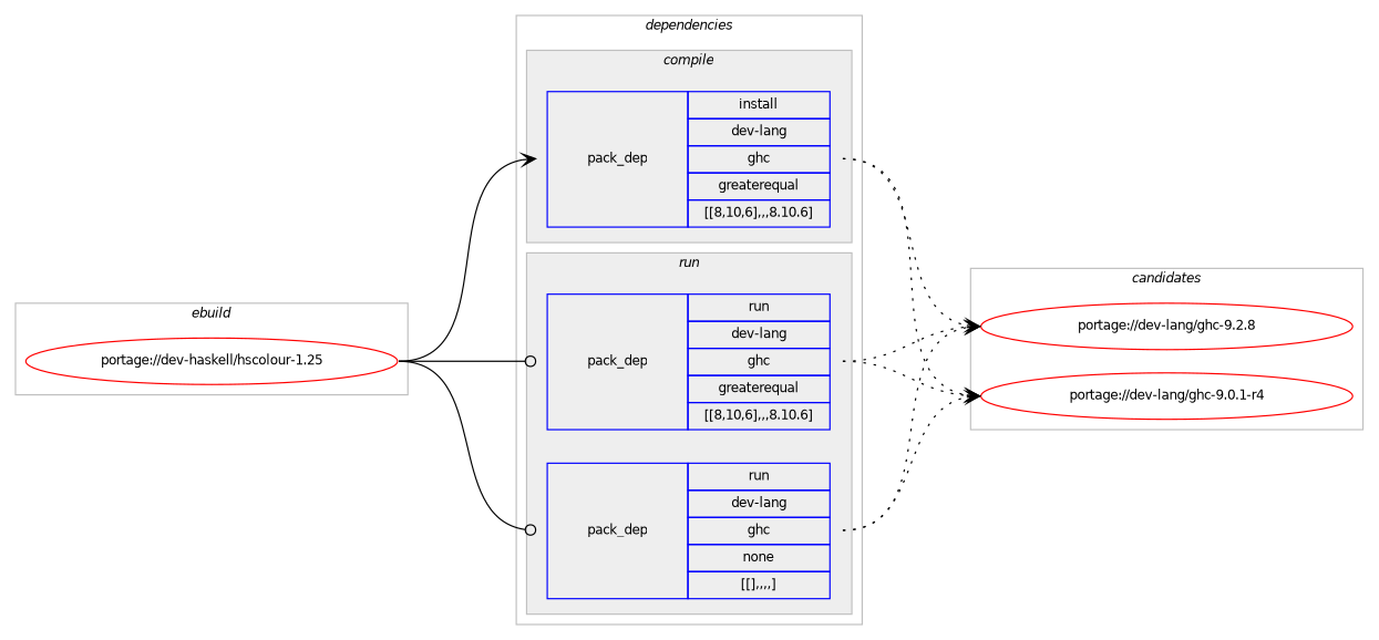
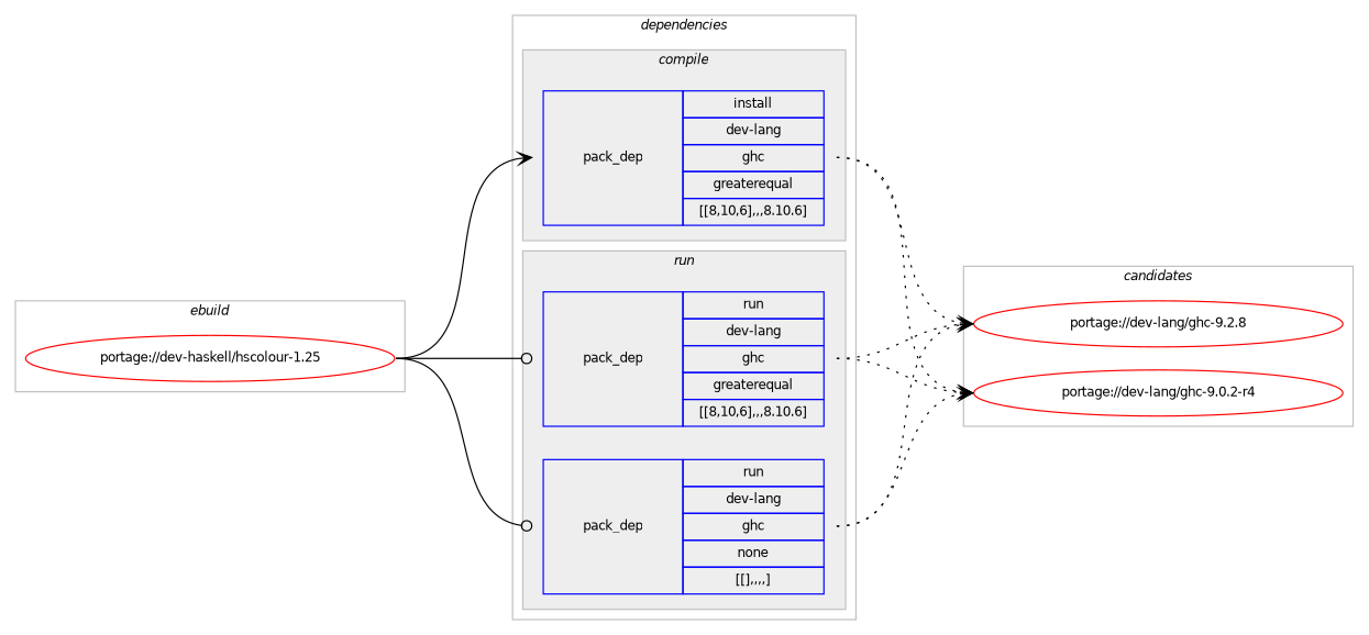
  digraph {
    compound=true
    concentrate=true
    fontname=Helvetica
    fontsize=10
    newrank=true
    rankdir=LR
    ranksep=1.5
    node [color=red fontname=Helvetica fontsize=10]
    edge [arrowhead=vee headport=w style=dotted tailport=e weight=100]
    n1 [label="portage://dev-haskell/hscolour-1.25" width=4]
    n2 [color=blue label=<<TABLE BORDER="0" CELLBORDER="1" CELLSPACING="0" CELLPADDING="4" WIDTH="220"><TR><TD ROWSPAN="6" CELLPADDING="30">pack_dep</TD></TR><TR><TD WIDTH="110">install</TD></TR><TR><TD>dev-lang</TD></TR><TR><TD>ghc</TD></TR><TR><TD>greaterequal</TD></TR><TR><TD>[[8,10,6],,,8.10.6]</TD></TR></TABLE>> shape=none]
    n3 [color=blue label=<<TABLE BORDER="0" CELLBORDER="1" CELLSPACING="0" CELLPADDING="4" WIDTH="220"><TR><TD ROWSPAN="6" CELLPADDING="30">pack_dep</TD></TR><TR><TD WIDTH="110">run</TD></TR><TR><TD>dev-lang</TD></TR><TR><TD>ghc</TD></TR><TR><TD>greaterequal</TD></TR><TR><TD>[[8,10,6],,,8.10.6]</TD></TR></TABLE>> shape=none]
    n4 [color=blue label=<<TABLE BORDER="0" CELLBORDER="1" CELLSPACING="0" CELLPADDING="4" WIDTH="220"><TR><TD ROWSPAN="6" CELLPADDING="30">pack_dep</TD></TR><TR><TD WIDTH="110">run</TD></TR><TR><TD>dev-lang</TD></TR><TR><TD>ghc</TD></TR><TR><TD>none</TD></TR><TR><TD>[[],,,,]</TD></TR></TABLE>> shape=none]
    n5 [label="portage://dev-lang/ghc-9.2.8" width=4]
-   n6 [label="portage://dev-lang/ghc-9.0.1-r4" width=4]
+   n6 [label="portage://dev-lang/ghc-9.0.2-r4" width=4]
    subgraph cluster_1 {
      color=gray
      label=<<i>ebuild</i>>
      n1
    }
    subgraph cluster_2 {
      color=gray
      label=<<i>dependencies</i>>
      subgraph cluster_3 {
        color=gray
        fillcolor="#eeeeee"
        label=<<i>compile</i>>
        style=filled
        subgraph sub_4 {
          color=gray
          fillcolor="#eeeeee"
          label=<<i>compile</i>>
          style=filled
          n2
        }
      }
      subgraph cluster_5 {
        color=gray
        fillcolor="#eeeeee"
        label=<<i>compile and run</i>>
        style=filled
      }
      subgraph cluster_6 {
        color=gray
        fillcolor="#eeeeee"
        label=<<i>run</i>>
        style=filled
        subgraph sub_7 {
          color=gray
          fillcolor="#eeeeee"
          label=<<i>run</i>>
          style=filled
          n3
        }
        subgraph sub_8 {
          color=gray
          fillcolor="#eeeeee"
          label=<<i>run</i>>
          style=filled
          n4
        }
      }
    }
    subgraph cluster_9 {
      color=gray
      label=<<i>candidates</i>>
      rank=same
      subgraph sub_10 {
        color=black
        label=<<i>candidates</i>>
        nodesep=1
        rank=same
        n5
        n6
      }
      subgraph sub_11 {
        color=black
        label=<<i>candidates</i>>
        nodesep=1
        rank=same
        n5
        n6
      }
      subgraph sub_12 {
        color=black
        label=<<i>candidates</i>>
        nodesep=1
        rank=same
        n5
        n6
      }
    }
    n1 -> n2 [style=solid weight=20]
    n1 -> n3 [arrowhead=odot style=solid weight=20]
    n1 -> n4 [arrowhead=odot style=solid weight=20]
    n2 -> n5
    n2 -> n6
    n3 -> n5
    n3 -> n6
    n4 -> n5
    n4 -> n6
  }
